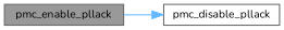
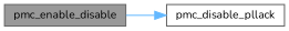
  digraph {
    rankdir=LR
    fontname=Nunito
    node [fontname=Nunito fontsize=10 shape=box style=filled]
-   n1 [color=gray40 fillcolor=grey60 fontcolor=black height=0.2 label=pmc_enable_pllack width=0.4]
+   n1 [color=gray40 fillcolor=grey60 fontcolor=black height=0.2 label=pmc_enable_disable width=0.4]
    n2 [color=grey40 fillcolor=white height=0.2 label=pmc_disable_pllack width=0.4]
    n1 -> n2 [color=steelblue1 fontname=Nunito fontsize=10 labelfontname=FreeSans labelfontsize=10 style=solid]
  }
